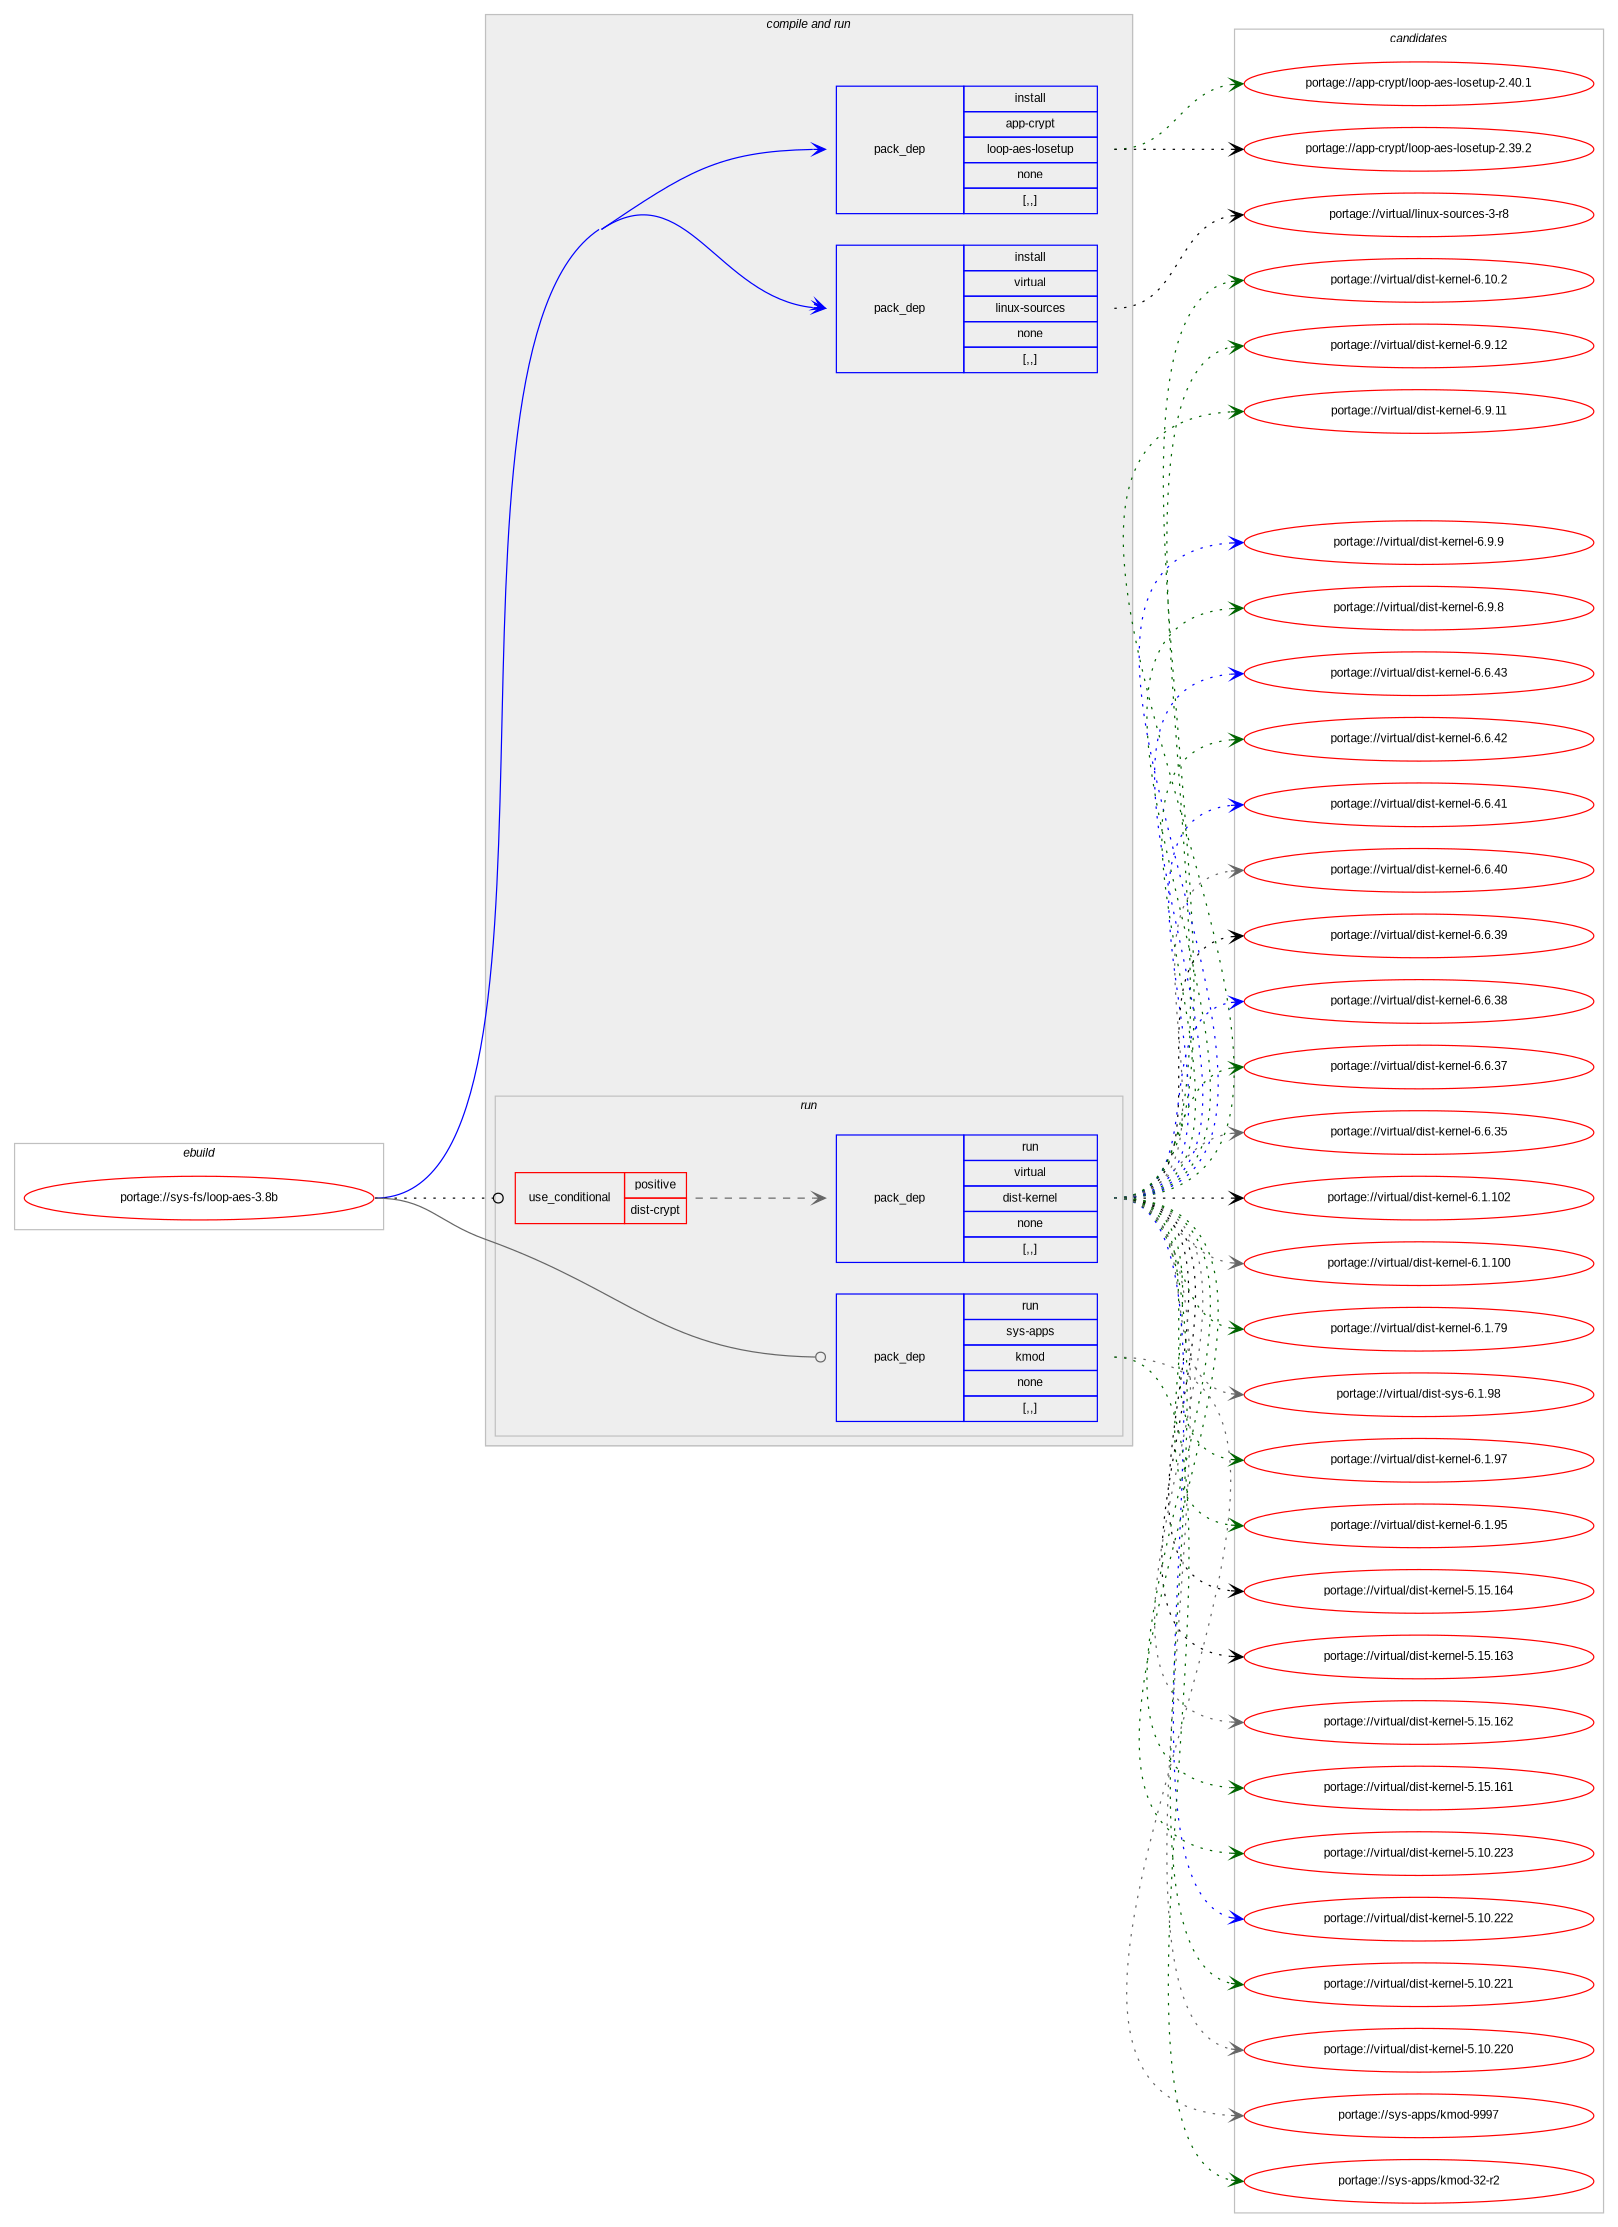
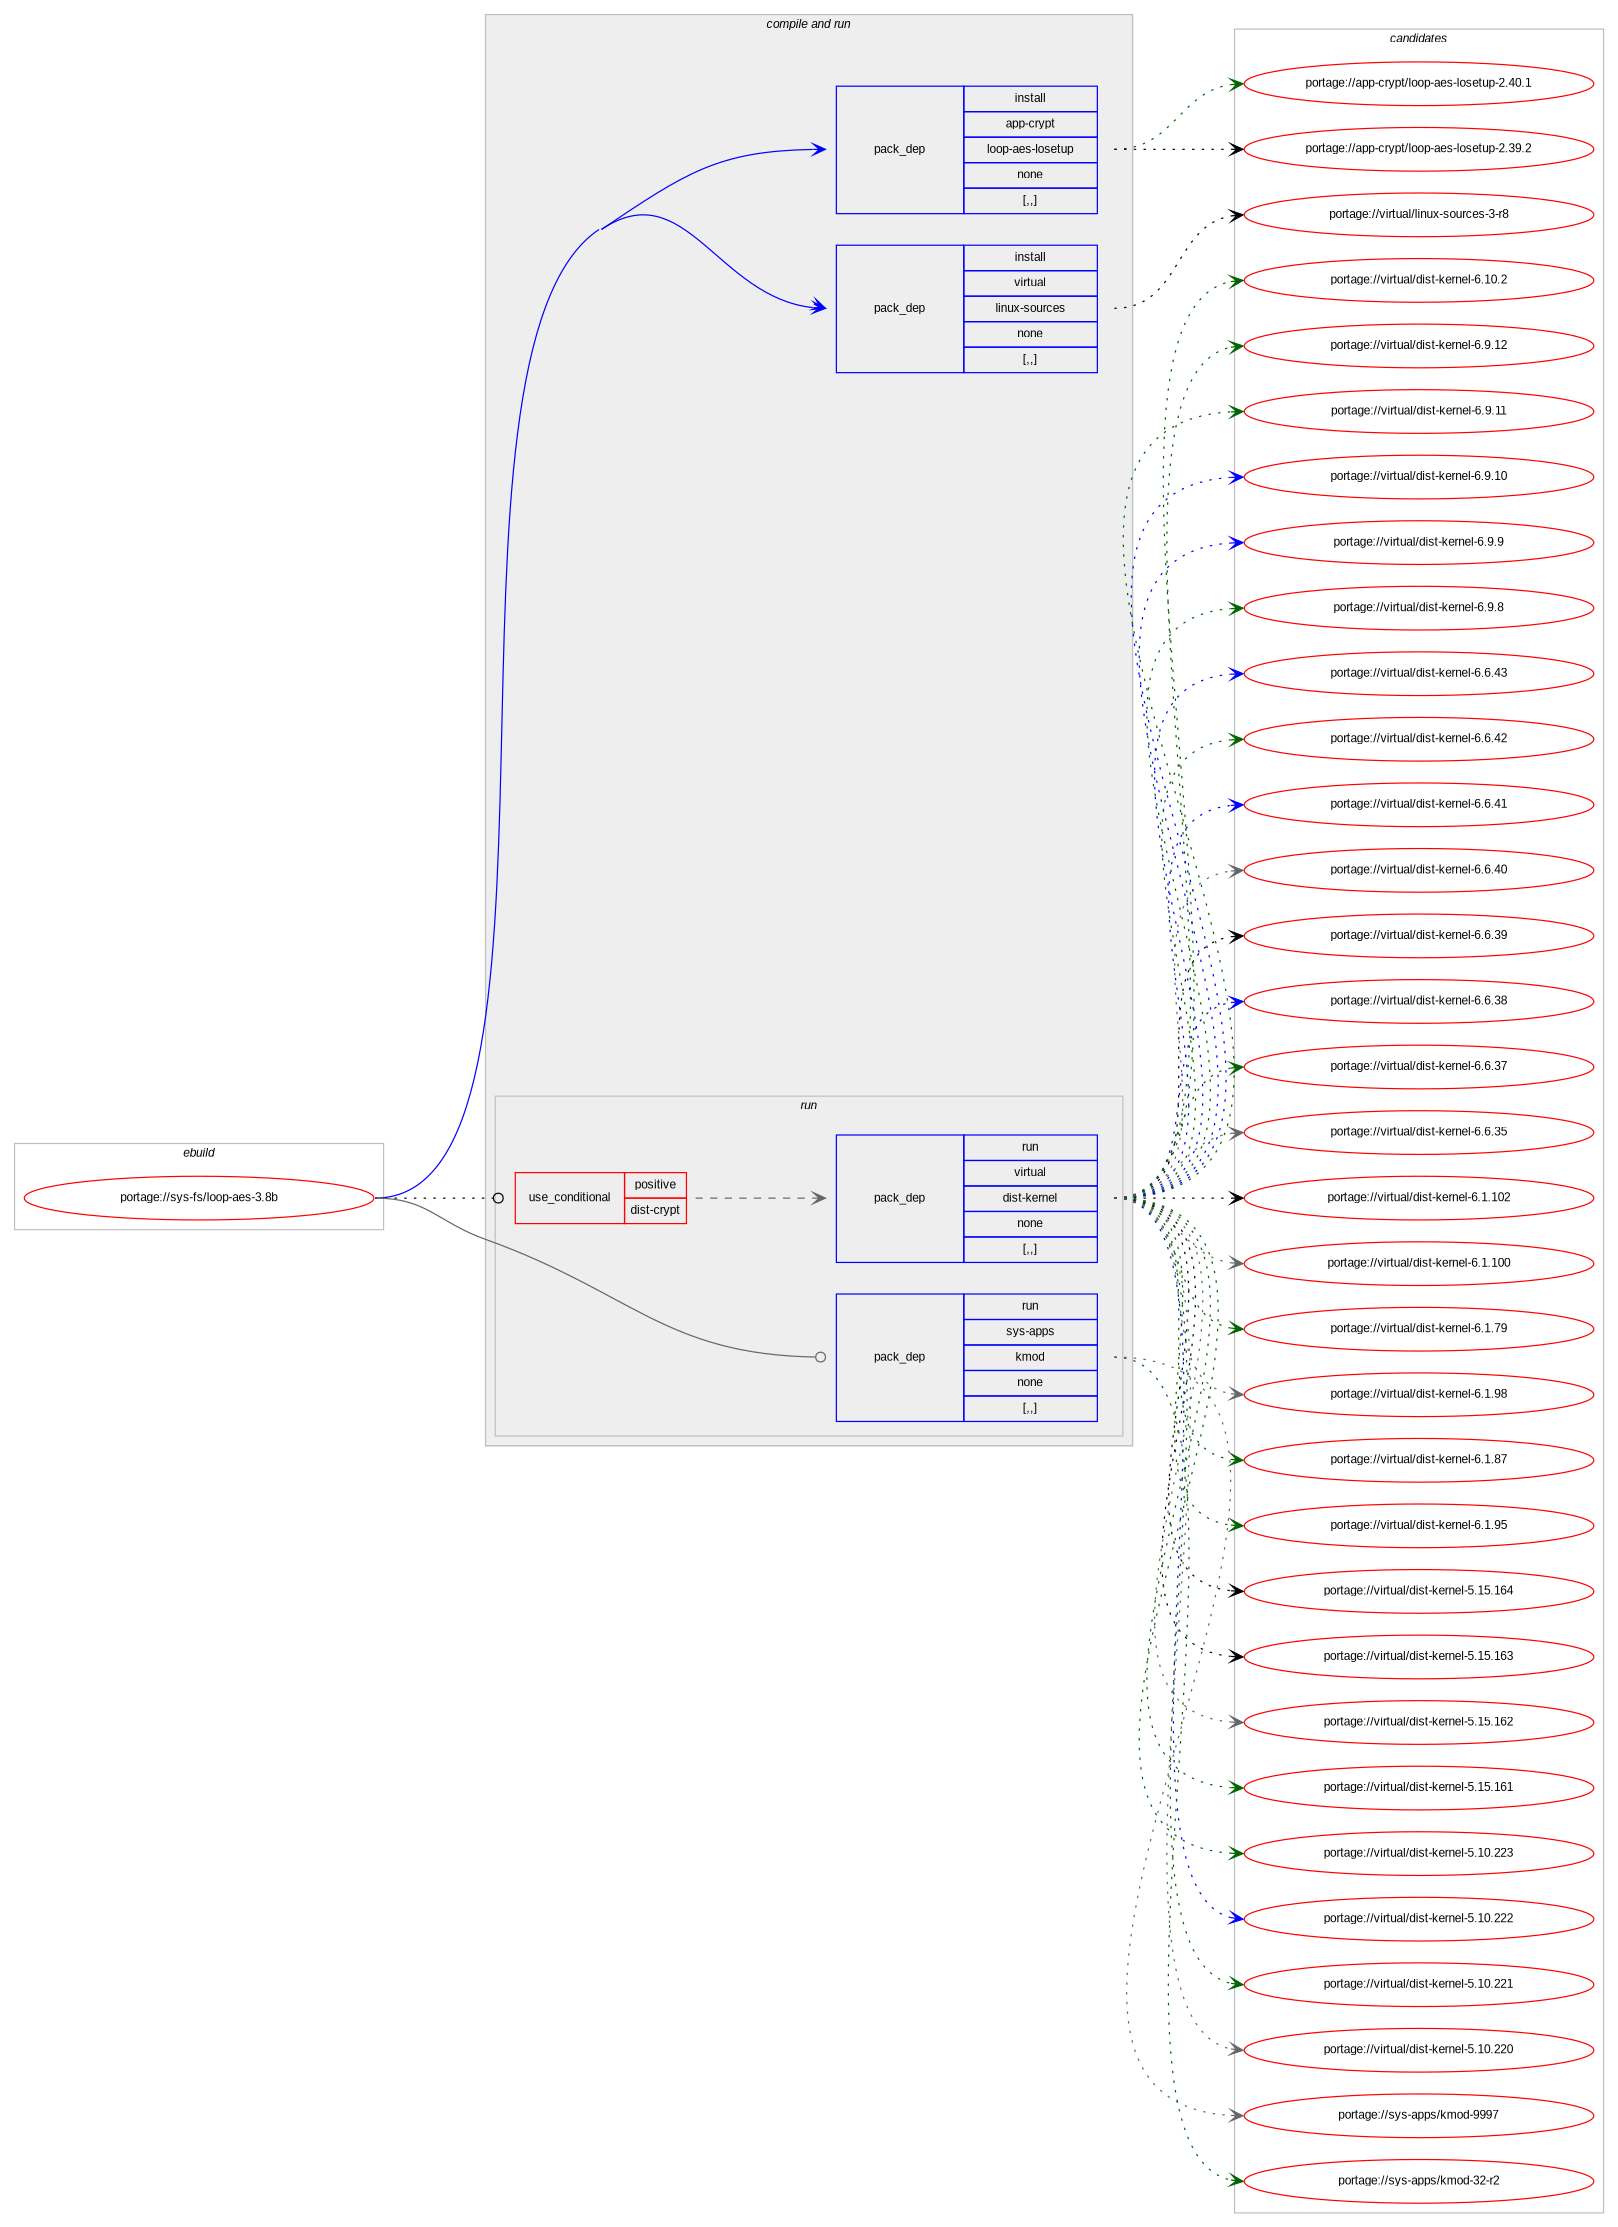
  digraph {
    compound=true
    concentrate=true
    fontname="Liberation Sans"
    fontsize=10
    newrank=true
    rankdir=LR
    ranksep=1.5
    node [color=red fontname="Liberation Sans" fontsize=10]
    edge [arrowhead=vee color=darkgreen fontname="Liberation Sans" headport=w style=dotted tailport=e weight=100]
    n1 [label="portage://sys-fs/loop-aes-3.8b" width=4]
    n2 [color=blue label=<<TABLE BORDER="0" CELLBORDER="1" CELLSPACING="0" CELLPADDING="4" WIDTH="220"><TR><TD ROWSPAN="6" CELLPADDING="30">pack_dep</TD></TR><TR><TD WIDTH="110">install</TD></TR><TR><TD>app-crypt</TD></TR><TR><TD>loop-aes-losetup</TD></TR><TR><TD>none</TD></TR><TR><TD>[,,]</TD></TR></TABLE>> shape=none]
    n3 [color=blue label=<<TABLE BORDER="0" CELLBORDER="1" CELLSPACING="0" CELLPADDING="4" WIDTH="220"><TR><TD ROWSPAN="6" CELLPADDING="30">pack_dep</TD></TR><TR><TD WIDTH="110">install</TD></TR><TR><TD>virtual</TD></TR><TR><TD>linux-sources</TD></TR><TR><TD>none</TD></TR><TR><TD>[,,]</TD></TR></TABLE>> shape=none]
    n4 [color=blue label=<<TABLE BORDER="0" CELLBORDER="1" CELLSPACING="0" CELLPADDING="4" WIDTH="220"><TR><TD ROWSPAN="6" CELLPADDING="30">pack_dep</TD></TR><TR><TD WIDTH="110">run</TD></TR><TR><TD>virtual</TD></TR><TR><TD>dist-kernel</TD></TR><TR><TD>none</TD></TR><TR><TD>[,,]</TD></TR></TABLE>> shape=none]
    n5 [label=<<TABLE BORDER="0" CELLBORDER="1" CELLSPACING="0" CELLPADDING="4"><TR><TD ROWSPAN="3" CELLPADDING="10">use_conditional</TD></TR><TR><TD>positive</TD></TR><TR><TD>dist-crypt</TD></TR></TABLE>> shape=none]
    n6 [color=blue label=<<TABLE BORDER="0" CELLBORDER="1" CELLSPACING="0" CELLPADDING="4" WIDTH="220"><TR><TD ROWSPAN="6" CELLPADDING="30">pack_dep</TD></TR><TR><TD WIDTH="110">run</TD></TR><TR><TD>sys-apps</TD></TR><TR><TD>kmod</TD></TR><TR><TD>none</TD></TR><TR><TD>[,,]</TD></TR></TABLE>> shape=none]
    n7 [label="portage://app-crypt/loop-aes-losetup-2.40.1" width=4]
    n8 [label="portage://app-crypt/loop-aes-losetup-2.39.2" width=4]
    n9 [label="portage://virtual/linux-sources-3-r8" width=4]
    n10 [label="portage://virtual/dist-kernel-6.10.2" width=4]
    n11 [label="portage://virtual/dist-kernel-6.9.12" width=4]
    n12 [label="portage://virtual/dist-kernel-6.9.11" width=4]
+   n13 [label="portage://virtual/dist-kernel-6.9.10" width=4]
    n14 [label="portage://virtual/dist-kernel-6.9.9" width=4]
    n15 [label="portage://virtual/dist-kernel-6.9.8" width=4]
    n16 [label="portage://virtual/dist-kernel-6.6.43" width=4]
    n17 [label="portage://virtual/dist-kernel-6.6.42" width=4]
    n18 [label="portage://virtual/dist-kernel-6.6.41" width=4]
    n19 [label="portage://virtual/dist-kernel-6.6.40" width=4]
    n20 [label="portage://virtual/dist-kernel-6.6.39" width=4]
    n21 [label="portage://virtual/dist-kernel-6.6.38" width=4]
    n22 [label="portage://virtual/dist-kernel-6.6.37" width=4]
    n23 [label="portage://virtual/dist-kernel-6.6.35" width=4]
    n24 [label="portage://virtual/dist-kernel-6.1.102" width=4]
    n25 [label="portage://virtual/dist-kernel-6.1.100" width=4]
    n26 [label="portage://virtual/dist-kernel-6.1.79" width=4]
-   n27 [label="portage://virtual/dist-sys-6.1.98" width=4]
-   n28 [label="portage://virtual/dist-kernel-6.1.97" width=4]
+   n27 [label="portage://virtual/dist-kernel-6.1.98" width=4]
+   n28 [label="portage://virtual/dist-kernel-6.1.87" width=4]
    n29 [label="portage://virtual/dist-kernel-6.1.95" width=4]
    n30 [label="portage://virtual/dist-kernel-5.15.164" width=4]
    n31 [label="portage://virtual/dist-kernel-5.15.163" width=4]
    n32 [label="portage://virtual/dist-kernel-5.15.162" width=4]
    n33 [label="portage://virtual/dist-kernel-5.15.161" width=4]
    n34 [label="portage://virtual/dist-kernel-5.10.223" width=4]
    n35 [label="portage://virtual/dist-kernel-5.10.222" width=4]
    n36 [label="portage://virtual/dist-kernel-5.10.221" width=4]
    n37 [label="portage://virtual/dist-kernel-5.10.220" width=4]
    n38 [label="portage://sys-apps/kmod-9997" width=4]
    n39 [label="portage://sys-apps/kmod-32-r2" width=4]
    subgraph cluster_1 {
      color=gray
      label=<<i>ebuild</i>>
      n1
    }
    subgraph cluster_2 {
      color=gray
      label=<<i>dependencies</i>>
      subgraph cluster_3 {
        color=gray
        fillcolor="#eeeeee"
        label=<<i>compile</i>>
        style=filled
        subgraph sub_4 {
          color=gray
          fillcolor="#eeeeee"
          label=<<i>compile</i>>
          style=filled
          n2
        }
        subgraph sub_5 {
          color=gray
          fillcolor="#eeeeee"
          label=<<i>compile</i>>
          style=filled
          n3
        }
      }
      subgraph cluster_6 {
        color=gray
        fillcolor="#eeeeee"
        label=<<i>compile and run</i>>
        style=filled
      }
      subgraph cluster_7 {
        color=gray
        fillcolor="#eeeeee"
        label=<<i>run</i>>
        style=filled
        subgraph sub_8 {
          color=gray
          fillcolor="#eeeeee"
          label=<<i>run</i>>
          style=filled
          n5
          subgraph sub_9 {
            color=gray
            fillcolor="#eeeeee"
            label=<<i>run</i>>
            style=filled
            n4
          }
        }
        subgraph sub_10 {
          color=gray
          fillcolor="#eeeeee"
          label=<<i>run</i>>
          style=filled
          n6
        }
      }
    }
    subgraph cluster_11 {
      color=gray
      label=<<i>candidates</i>>
      rank=same
      subgraph sub_12 {
        color=black
        label=<<i>candidates</i>>
        nodesep=1
        rank=same
        n7
        n8
      }
      subgraph sub_13 {
        color=black
        label=<<i>candidates</i>>
        nodesep=1
        rank=same
        n9
      }
      subgraph sub_14 {
        color=black
        label=<<i>candidates</i>>
        nodesep=1
        rank=same
        n10
        n11
        n12
+       n13
        n14
        n15
        n16
        n17
        n18
        n19
        n20
        n21
        n22
        n23
        n24
        n25
        n26
        n27
        n28
        n29
        n30
        n31
        n32
        n33
        n34
        n35
        n36
        n37
      }
      subgraph sub_15 {
        color=black
        label=<<i>candidates</i>>
        nodesep=1
        rank=same
        n38
        n39
      }
    }
    n1 -> n2 [color=blue style=solid weight=20]
    n1 -> n3 [color=blue style=solid weight=20]
    n1 -> n5 [arrowhead=odot color=black weight=20]
    n1 -> n6 [arrowhead=odot color=gray40 style=solid weight=20]
    n2 -> n7
    n2 -> n8 [color=black]
    n3 -> n9 [color=black]
    n4 -> n10
    n4 -> n11
    n4 -> n12
+   n4 -> n13 [color=blue]
    n4 -> n14 [color=blue]
    n4 -> n15
    n4 -> n16 [color=blue]
    n4 -> n17
    n4 -> n18 [color=blue]
    n4 -> n19 [color=gray40]
    n4 -> n20 [color=black]
    n4 -> n21 [color=blue]
    n4 -> n22
    n4 -> n23 [color=gray40]
    n4 -> n24 [color=black]
    n4 -> n25 [color=gray40]
    n4 -> n26
    n4 -> n27 [color=gray40]
    n4 -> n28
    n4 -> n29
    n4 -> n30 [color=black]
    n4 -> n31 [color=black]
    n4 -> n32 [color=gray40]
    n4 -> n33
    n4 -> n34
    n4 -> n35 [color=blue]
    n4 -> n36
    n4 -> n37 [color=gray40]
    n5 -> n4 [color=gray40 style=dashed weight=20]
    n6 -> n38 [color=gray40]
    n6 -> n39
  }
